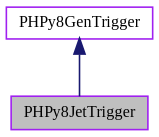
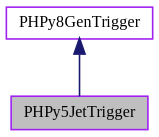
  digraph {
    fontname="Liberation Serif"
    node [color=purple fontname="Liberation Serif" fontsize=10 shape=record]
-   n1 [fillcolor=grey75 fontcolor=black height=0.2 label=PHPy8JetTrigger style=filled width=0.4]
+   n1 [fillcolor=grey75 fontcolor=black height=0.2 label=PHPy5JetTrigger style=filled width=0.4]
    n2 [height=0.2 label=PHPy8GenTrigger width=0.4]
    n2 -> n1 [color=midnightblue dir=back fontname="Liberation Serif" fontsize=10 labelfontname=FreeSans labelfontsize=10 style=solid]
  }
